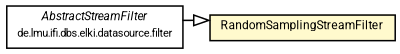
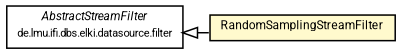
  digraph {
    nodesep=0.15
    rankdir=LR
    ranksep=0.25
    fontname="PT Serif"
    node [fontcolor=black fontname="PT Serif" fontsize=8 margin=0 shape=plaintext]
    n1 [height=0 label=<<table title="de.lmu.ifi.dbs.elki.datasource.filter.AbstractStreamFilter" border="0" cellborder="1" cellspacing="0" cellpadding="2" href="../AbstractStreamFilter.html" target="_parent"> 		<tr><td><table border="0" cellspacing="0" cellpadding="1"> 		<tr><td align="center" balign="center"> <font face="Roboto"><i>AbstractStreamFilter</i></font> </td></tr> 		<tr><td align="center" balign="center"> <font face="Roboto" point-size="7.0">de.lmu.ifi.dbs.elki.datasource.filter</font> </td></tr> 		</table></td></tr> 		</table>> width=0]
    n2 [height=0 label=<<table title="de.lmu.ifi.dbs.elki.datasource.filter.selection.RandomSamplingStreamFilter" border="0" cellborder="1" cellspacing="0" cellpadding="2" bgcolor="lemonChiffon" href="RandomSamplingStreamFilter.html" target="_parent"> 		<tr><td><table border="0" cellspacing="0" cellpadding="1"> 		<tr><td align="center" balign="center"> <font face="Roboto">RandomSamplingStreamFilter</font> </td></tr> 		</table></td></tr> 		</table>> width=0]
-   n2 -> n1 [arrowtail=empty color=black dir=back fontname="PT Serif" fontsize=7 labelfontname=Roboto labelfontsize=7 weight=10]
+   n1 -> n2 [arrowtail=empty color=black dir=back fontname="PT Serif" fontsize=7 labelfontname=Roboto labelfontsize=7 weight=10]
  }
